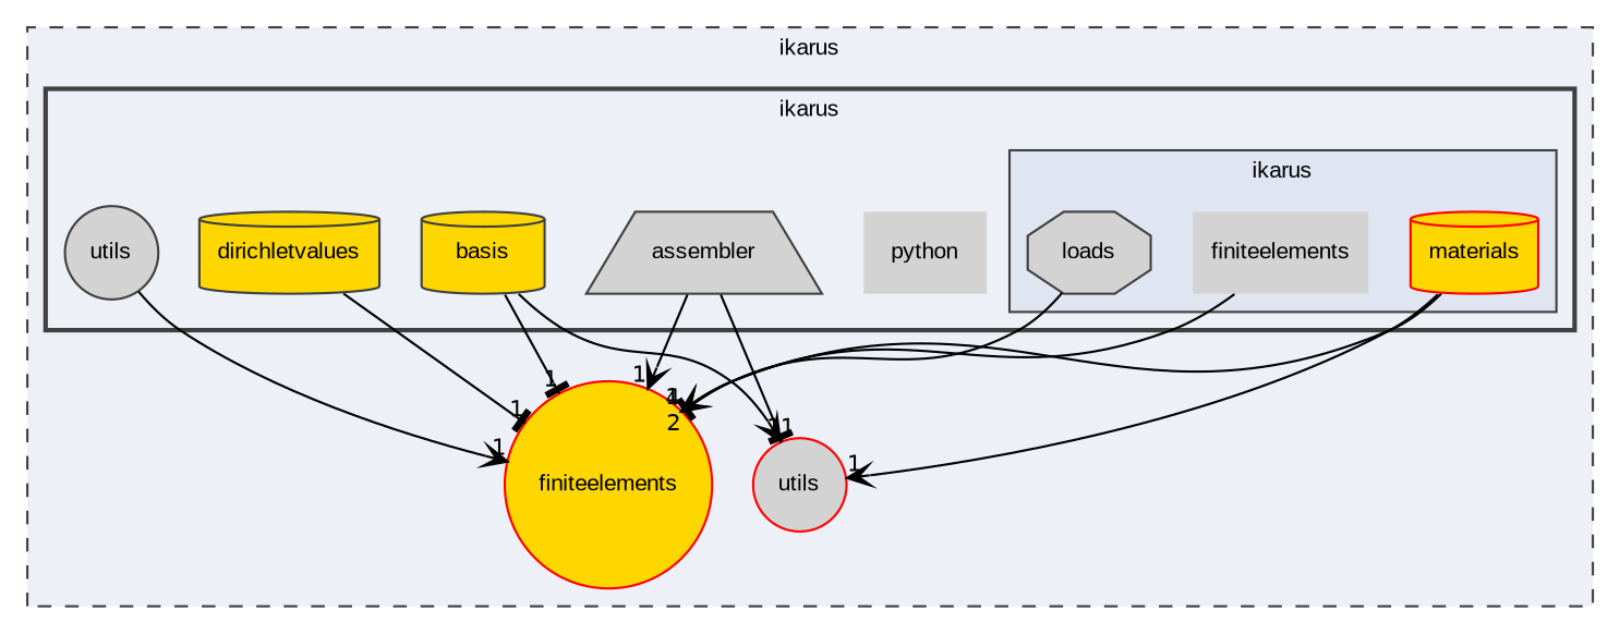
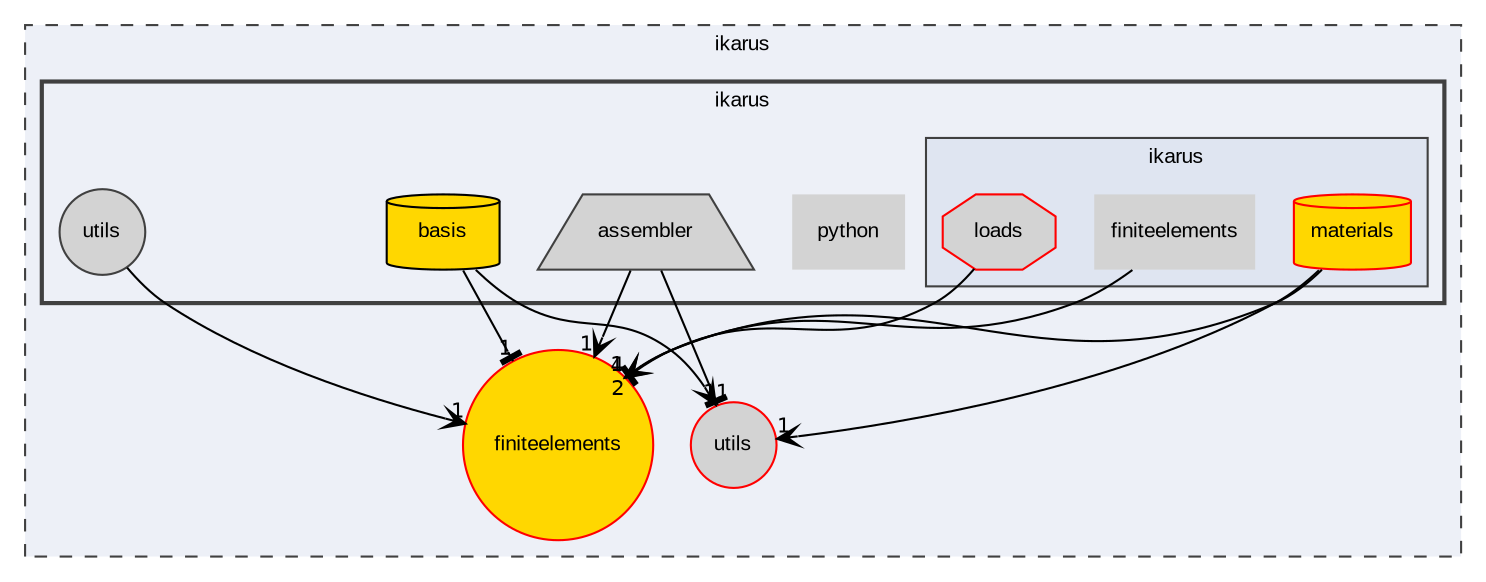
  digraph {
    compound=true
    fontname="Liberation Sans"
    node [fillcolor=lightgrey fontname="Liberation Sans" fontsize=10 shape=cylinder style="filled," color=grey25]
    edge [arrowhead=vee fontname="Liberation Sans" fontsize=10 headlabel=1 labeldistance=1.5 labelfontname=Helvetica labelfontsize=10]
    n1 [label=finiteelements shape=plaintext style=filled color=""]
-   n2 [label=loads shape=octagon]
+   n2 [color=red label=loads shape=octagon]
    n3 [color=red fillcolor=gold label=materials]
    n4 [label=python shape=plaintext style=filled color=""]
    n5 [label=assembler shape=trapezium]
-   n6 [fillcolor=gold label=basis]
-   n7 [fillcolor=gold label=dirichletvalues]
+   n6 [color=black fillcolor=gold label=basis]
    n8 [label=utils shape=circle]
    n9 [color=red label=utils shape=circle]
    n10 [color=red fillcolor=gold label=finiteelements shape=circle]
    subgraph cluster_1 {
      bgcolor="#edf0f7"
      fontsize=10
      label=ikarus
      pencolor=grey25
      style="filled,dashed,"
      n9
      n10
      subgraph cluster_2 {
        bgcolor="#edf0f7"
        fontsize=10
        label=ikarus
        pencolor=grey25
        style="filled,bold,"
        n4
        n5
        n6
-       n7
        n8
        subgraph cluster_3 {
          bgcolor="#dfe5f1"
          fontsize=10
          label=ikarus
          pencolor=grey25
          style="filled,"
          n1
          n2
          n3
        }
      }
    }
    n1 -> n10 [headlabel=4]
    n2 -> n10 [arrowhead=tee headlabel=2]
    n3 -> n9
    n3 -> n10
    n5 -> n9 [arrowhead=tee]
    n5 -> n10
    n6 -> n9
    n6 -> n10 [arrowhead=tee]
-   n7 -> n10 [arrowhead=tee]
    n8 -> n10
  }
